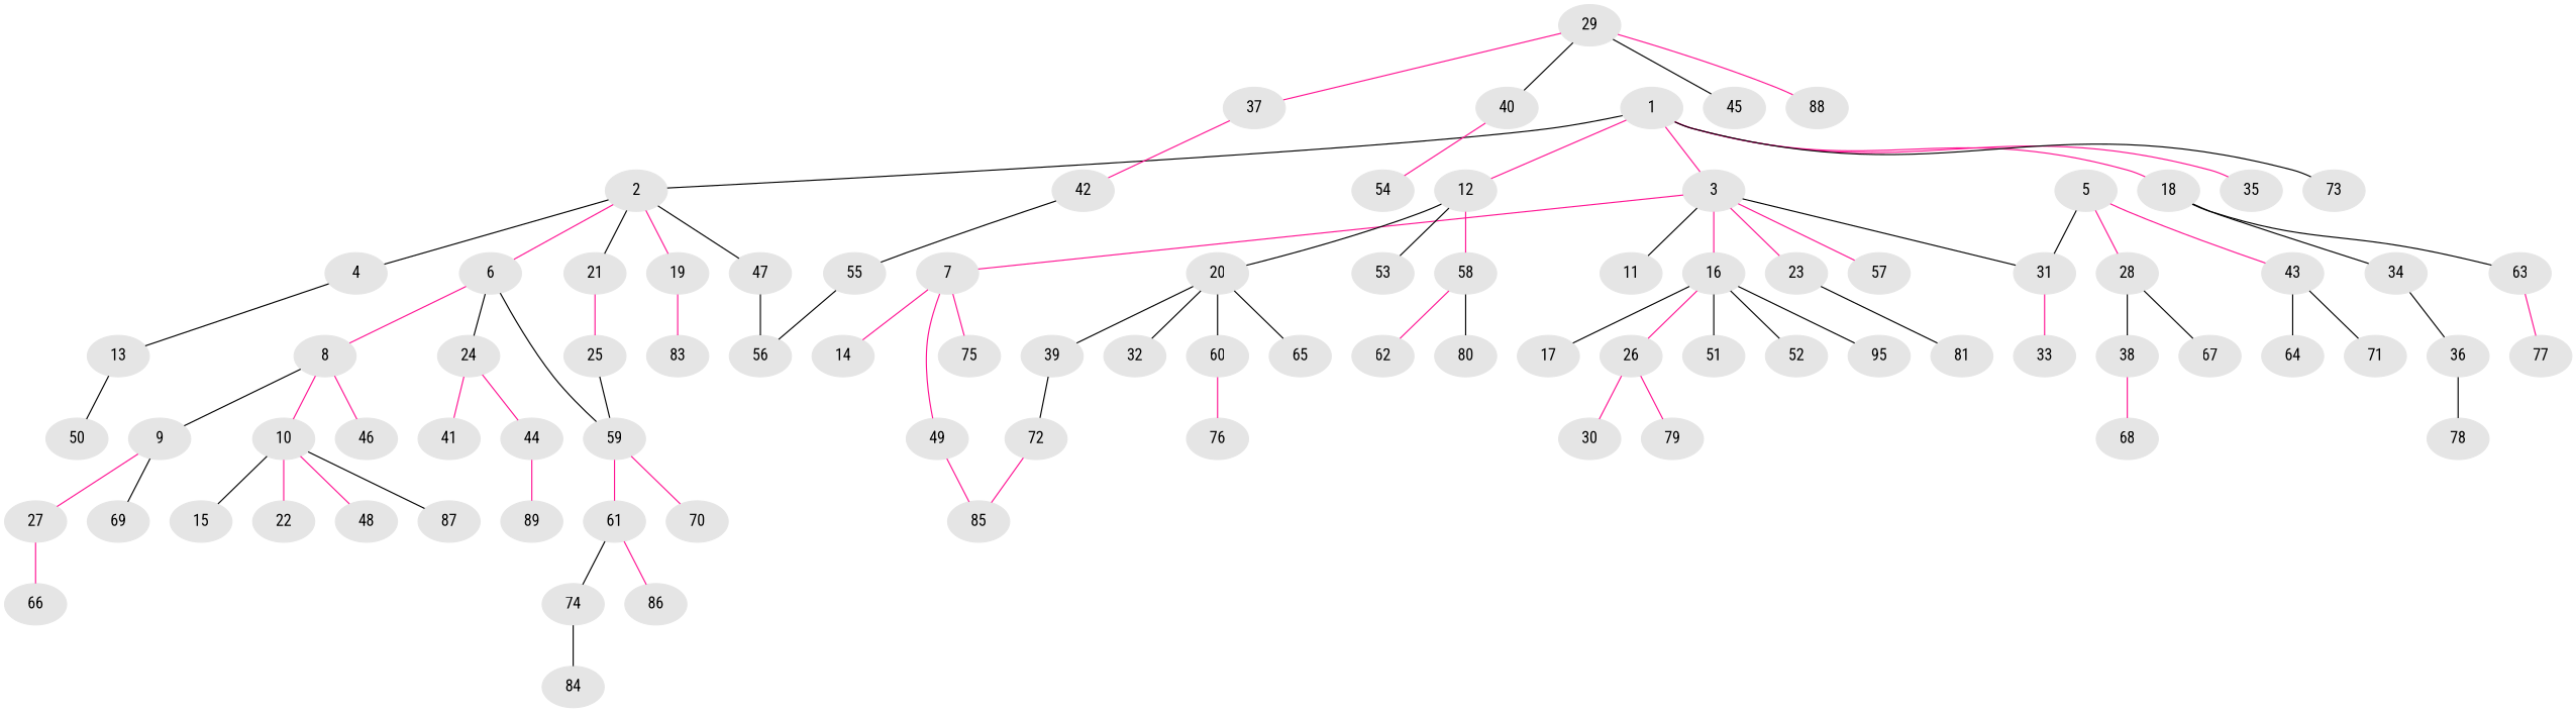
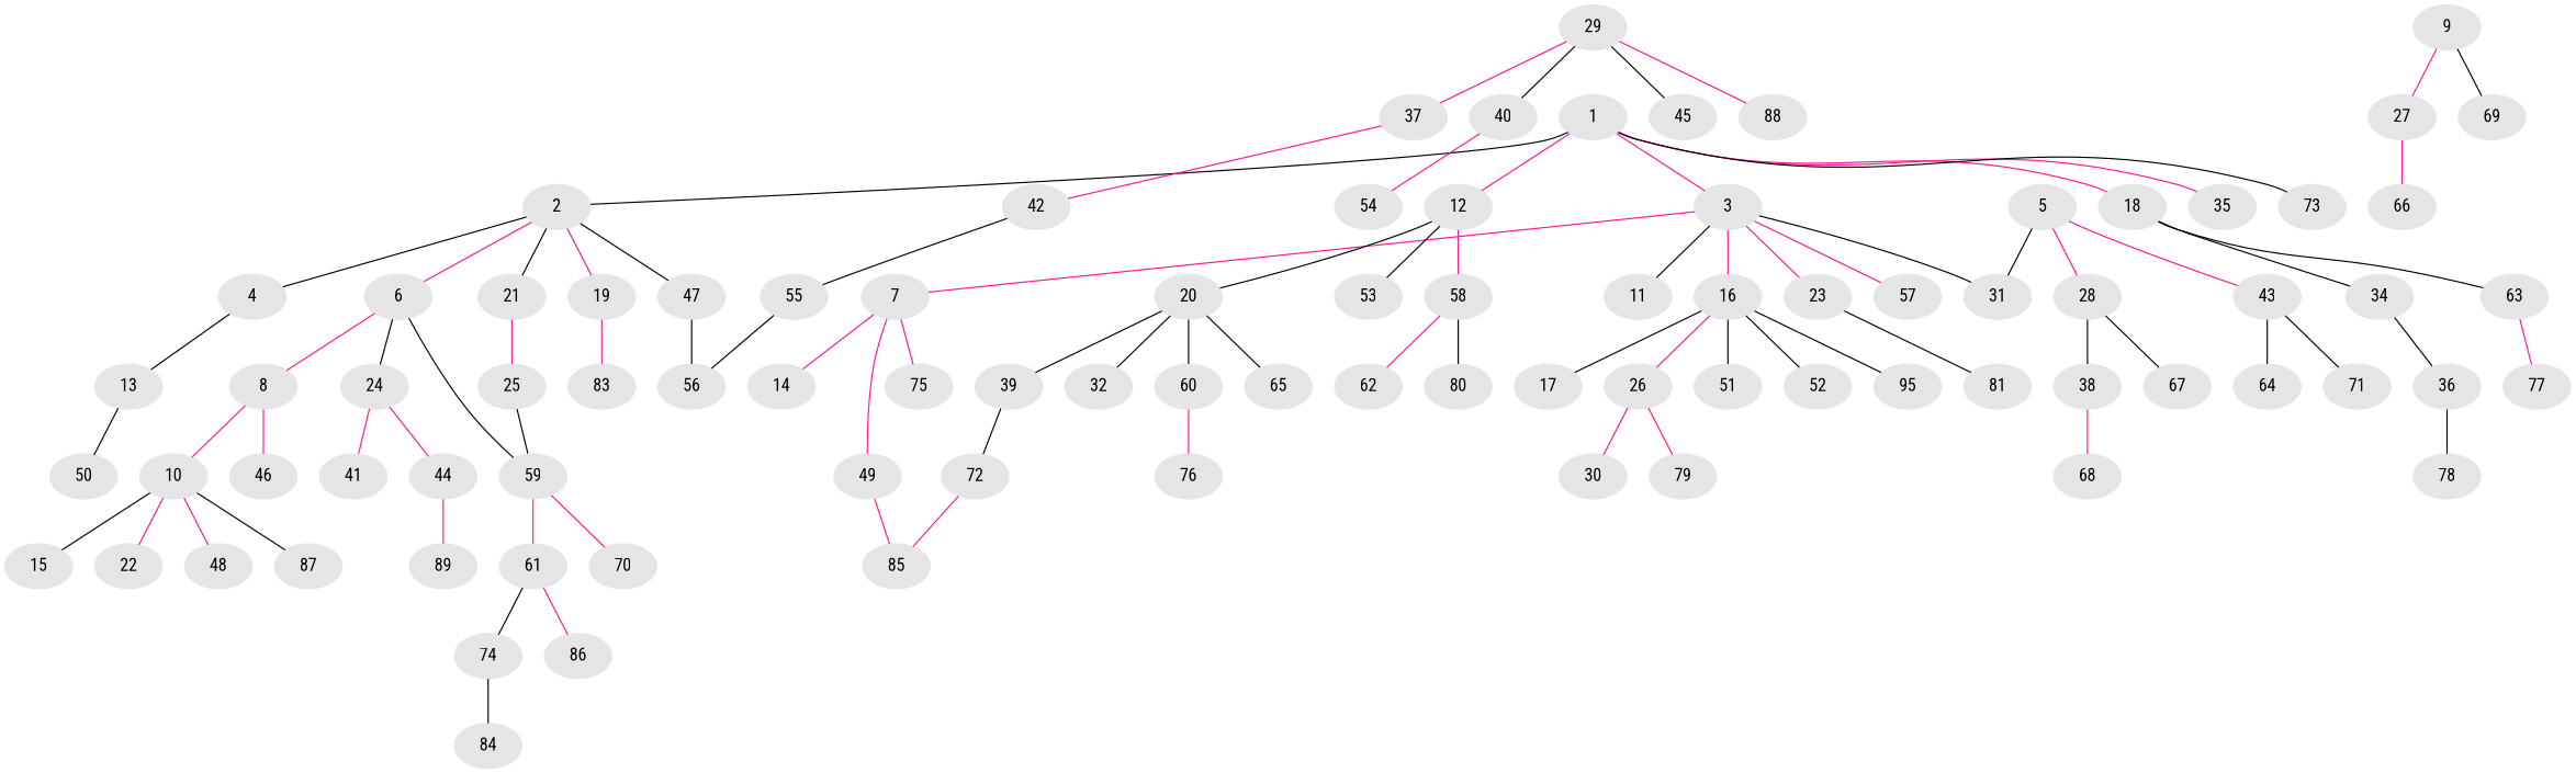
  graph {
    fontname="Roboto Condensed"
    node [color=gray90 fontname="Roboto Condensed" style=filled]
    edge [color=black fontname="Roboto Condensed"]
    1
    2
    3
    12
    18
    35
    73
    4
    6
    19
    21
    47
    7
    11
    16
    23
    57
    31
    20
    53
    58
    34
    63
    13
    8
    24
    59
    83
    25
    56
    5
    28
    43
    14
    49
    75
    17
    26
    51
    52
    n41 [label=95]
    81
    50
    38
    67
-   33
    64
    71
    9
    10
    46
    41
    44
    61
    70
    85
    27
    69
    15
    22
    48
    87
    66
    29
    37
    40
    45
    88
    32
    39
    60
    65
    62
    80
    30
    79
    36
    77
    72
    76
    89
    68
    42
    54
    78
    55
    74
    86
    84
    1 -- 2
    1 -- 3 [color=deeppink]
    1 -- 12 [color=deeppink]
    1 -- 18 [color=deeppink]
    1 -- 35 [color=deeppink]
    1 -- 73
    2 -- 4
    2 -- 6 [color=deeppink]
    2 -- 19 [color=deeppink]
    2 -- 21
    2 -- 47
    3 -- 7 [color=deeppink]
    3 -- 11
    3 -- 16 [color=deeppink]
    3 -- 23 [color=deeppink]
    3 -- 57 [color=deeppink]
    3 -- 31
    12 -- 20
    12 -- 53
    12 -- 58 [color=deeppink]
    18 -- 34
    18 -- 63
    4 -- 13
    6 -- 8 [color=deeppink]
    6 -- 24
    6 -- 59
    19 -- 83 [color=deeppink]
    21 -- 25 [color=deeppink]
    47 -- 56
    7 -- 14 [color=deeppink]
    7 -- 49 [color=deeppink]
    7 -- 75 [color=deeppink]
    16 -- 17
    16 -- 26 [color=deeppink]
    16 -- 51
    16 -- 52
    16 -- n41
    23 -- 81
-   31 -- 33 [color=deeppink]
    20 -- 32
    20 -- 39
    20 -- 60
    20 -- 65
    58 -- 62 [color=deeppink]
    58 -- 80
    34 -- 36
    63 -- 77 [color=deeppink]
    13 -- 50
-   8 -- 9
    8 -- 10 [color=deeppink]
    8 -- 46 [color=deeppink]
    24 -- 41 [color=deeppink]
    24 -- 44 [color=deeppink]
    59 -- 61 [color=deeppink]
    59 -- 70 [color=deeppink]
    25 -- 59
    5 -- 31
    5 -- 28 [color=deeppink]
    5 -- 43 [color=deeppink]
    28 -- 38
    28 -- 67
    43 -- 64
    43 -- 71
    49 -- 85 [color=deeppink]
    26 -- 30 [color=deeppink]
    26 -- 79 [color=deeppink]
    38 -- 68 [color=deeppink]
    9 -- 27 [color=deeppink]
    9 -- 69
    10 -- 15
    10 -- 22 [color=deeppink]
    10 -- 48 [color=deeppink]
    10 -- 87
    44 -- 89 [color=deeppink]
    61 -- 74
    61 -- 86 [color=deeppink]
    27 -- 66 [color=deeppink]
    29 -- 37 [color=deeppink]
    29 -- 40
    29 -- 45
    29 -- 88 [color=deeppink]
    37 -- 42 [color=deeppink]
    40 -- 54 [color=deeppink]
    39 -- 72
    60 -- 76 [color=deeppink]
    36 -- 78
    72 -- 85 [color=deeppink]
    42 -- 55
    55 -- 56
    74 -- 84
  }
